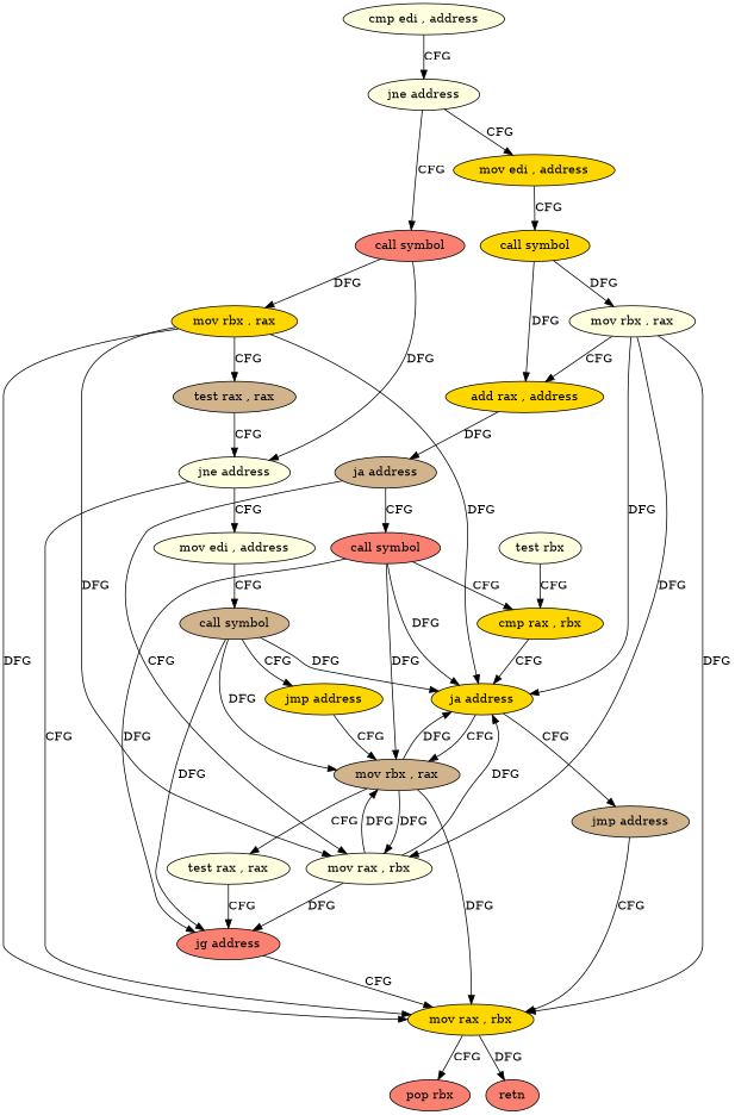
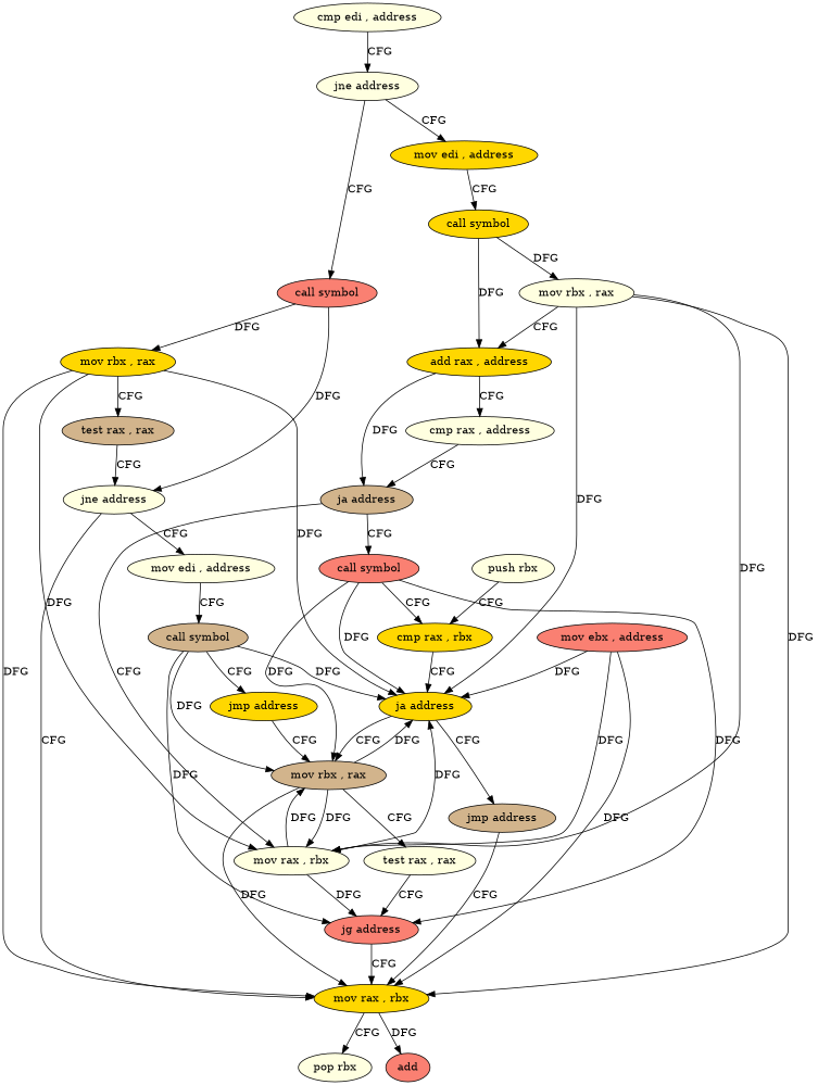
  digraph {
    node [fillcolor=lightyellow style=filled]
-   n1 [label="test rbx"]
+   n1 [label="push rbx"]
    n2 [fillcolor=gold label="cmp rax , rbx"]
    n3 [label="cmp edi , address"]
    n4 [label="jne address"]
    n5 [fillcolor=gold label="mov edi , address"]
    n6 [fillcolor=salmon label="call symbol"]
    n7 [fillcolor=gold label="call symbol"]
    n8 [fillcolor=gold label="mov rbx , rax"]
    n9 [label="jne address"]
    n10 [label="mov rbx , rax"]
    n11 [fillcolor=gold label="add rax , address"]
    n12 [label="mov rax , rbx"]
    n13 [fillcolor=gold label="mov rax , rbx"]
    n14 [fillcolor=gold label="ja address"]
    n15 [fillcolor=tan label="test rax , rax"]
    n16 [label="mov edi , address"]
+   n17 [label="cmp rax , address"]
    n18 [fillcolor=tan label="ja address"]
    n19 [fillcolor=tan label="mov rbx , rax"]
    n20 [fillcolor=salmon label="jg address"]
-   n21 [fillcolor=salmon label="pop rbx"]
-   n22 [fillcolor=salmon label=retn]
+   n21 [label="pop rbx"]
+   n22 [fillcolor=salmon label=add]
    n23 [fillcolor=tan label="jmp address"]
    n24 [fillcolor=salmon label="call symbol"]
    n25 [label="test rax , rax"]
    n26 [fillcolor=tan label="call symbol"]
    n27 [fillcolor=gold label="jmp address"]
+   n28 [fillcolor=salmon label="mov ebx , address"]
    n1 -> n2 [label=CFG]
    n2 -> n14 [label=CFG]
    n3 -> n4 [label=CFG]
    n4 -> n5 [label=CFG]
    n4 -> n6 [label=CFG]
    n5 -> n7 [label=CFG]
    n6 -> n8 [label=DFG]
    n6 -> n9 [label=DFG]
    n7 -> n10 [label=DFG]
    n7 -> n11 [label=DFG]
    n8 -> n12 [label=DFG]
    n8 -> n13 [label=DFG]
    n8 -> n14 [label=DFG]
    n8 -> n15 [label=CFG]
    n9 -> n13 [label=CFG]
    n9 -> n16 [label=CFG]
    n10 -> n11 [label=CFG]
    n10 -> n12 [label=DFG]
    n10 -> n13 [label=DFG]
    n10 -> n14 [label=DFG]
+   n11 -> n17 [label=CFG]
    n11 -> n18 [label=DFG]
    n12 -> n14 [label=DFG]
    n12 -> n19 [label=DFG]
    n12 -> n20 [label=DFG]
    n13 -> n21 [label=CFG]
    n13 -> n22 [label=DFG]
    n14 -> n19 [label=CFG]
    n14 -> n23 [label=CFG]
    n15 -> n9 [label=CFG]
    n16 -> n26 [label=CFG]
+   n17 -> n18 [label=CFG]
    n18 -> n12 [label=CFG]
    n18 -> n24 [label=CFG]
    n19 -> n12 [label=DFG]
    n19 -> n13 [label=DFG]
    n19 -> n14 [label=DFG]
    n19 -> n25 [label=CFG]
    n20 -> n13 [label=CFG]
    n23 -> n13 [label=CFG]
    n24 -> n2 [label=CFG]
    n24 -> n14 [label=DFG]
    n24 -> n19 [label=DFG]
    n24 -> n20 [label=DFG]
    n25 -> n20 [label=CFG]
    n26 -> n14 [label=DFG]
    n26 -> n19 [label=DFG]
    n26 -> n20 [label=DFG]
    n26 -> n27 [label=CFG]
    n27 -> n19 [label=CFG]
+   n28 -> n12 [label=DFG]
+   n28 -> n13 [label=DFG]
+   n28 -> n14 [label=DFG]
  }
